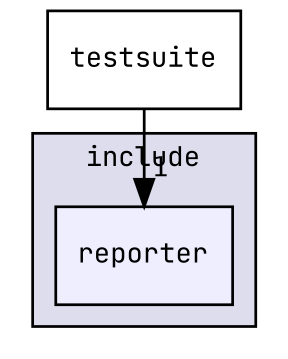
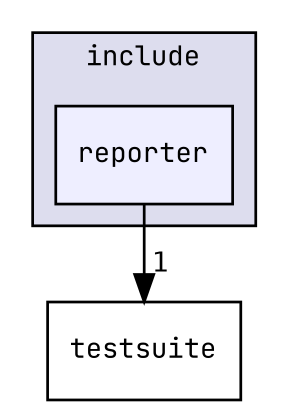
  digraph {
    compound=true
    fontname="JetBrains Mono"
    node [fontname="JetBrains Mono" fontsize=10 shape=box]
    n1 [fillcolor="#eeeeff" label=reporter pencolor=black style=filled]
    n2 [label=testsuite]
    subgraph cluster_1 {
      bgcolor="#ddddee"
      fontsize=10
      label=include
      pencolor=black
      n1
    }
-   n2 -> n1 [headlabel=1 labeldistance=1.5 labelfontname=Helvetica labelfontsize=10 fontname="JetBrains Mono"]
+   n1 -> n2 [headlabel=1 labeldistance=1.5 labelfontname=Helvetica labelfontsize=10 fontname="JetBrains Mono"]
  }
